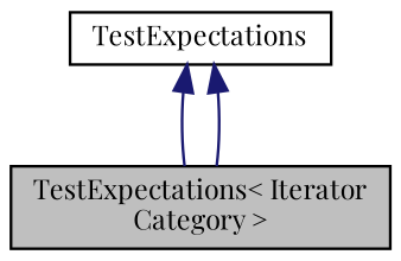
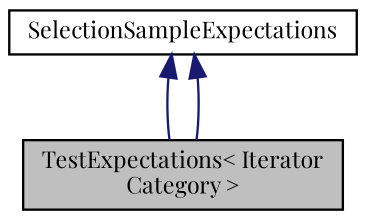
  digraph {
    fontname="Playfair Display"
    node [color=black fontname="Playfair Display" fontsize=10 shape=record style=filled]
    edge [color=midnightblue dir=back fontname="Playfair Display" fontsize=10 labelfontname=Helvetica labelfontsize=10 style=solid]
    n1 [fillcolor=grey75 fontcolor=black height=0.2 label="TestExpectations\< Iterator\lCategory \>" width=0.4]
-   n2 [fillcolor=white height=0.2 label=TestExpectations width=0.4]
+   n2 [fillcolor=white height=0.2 label=SelectionSampleExpectations width=0.4]
    n2 -> n1
    n2 -> n1
  }
